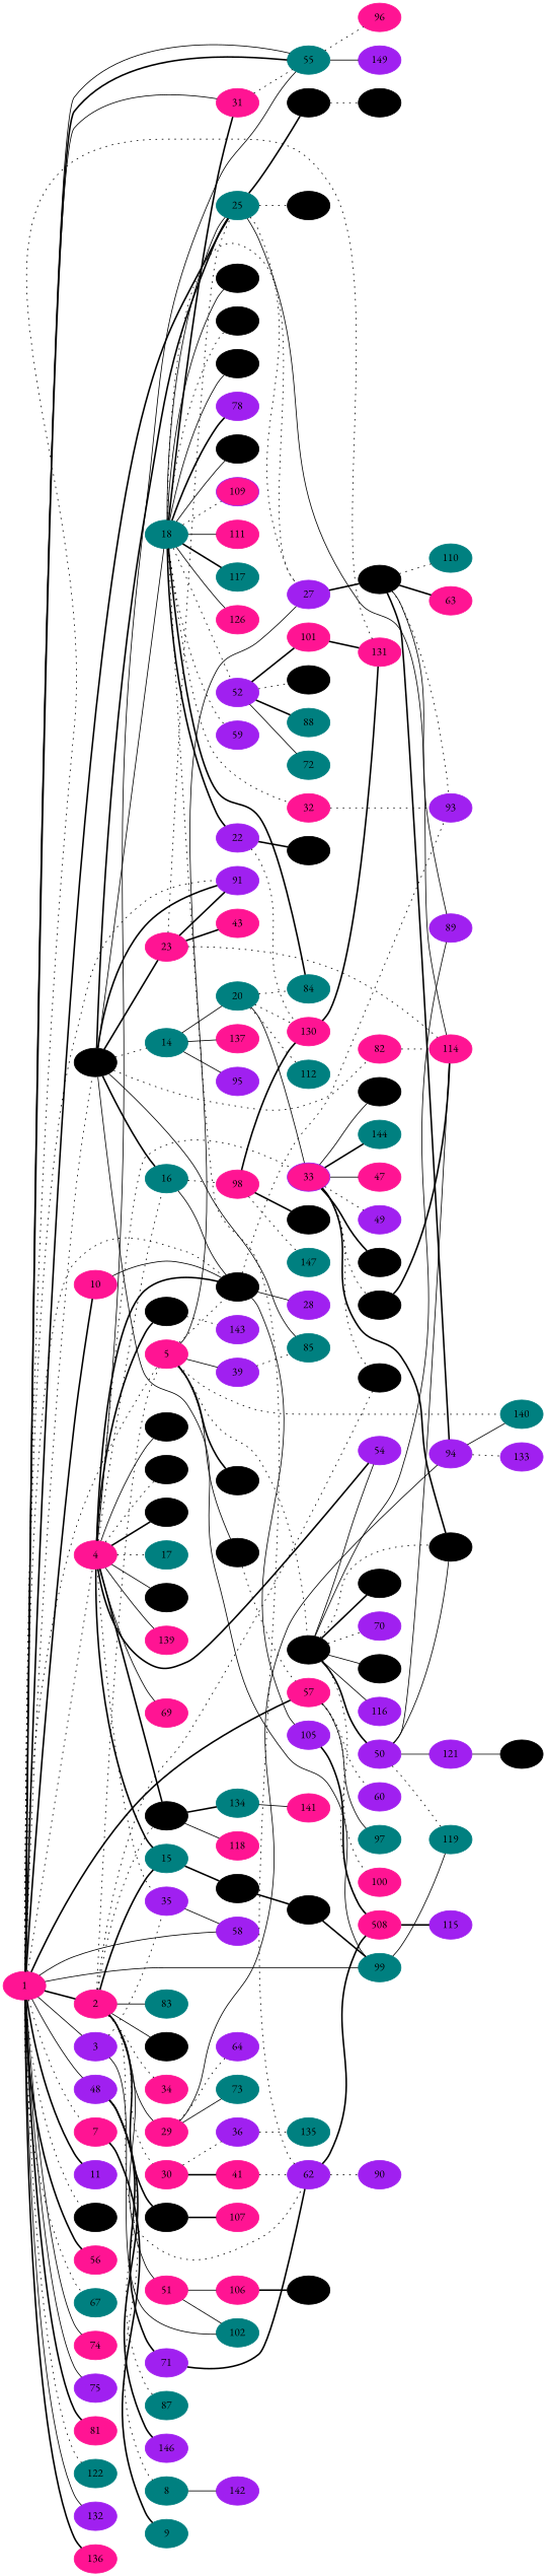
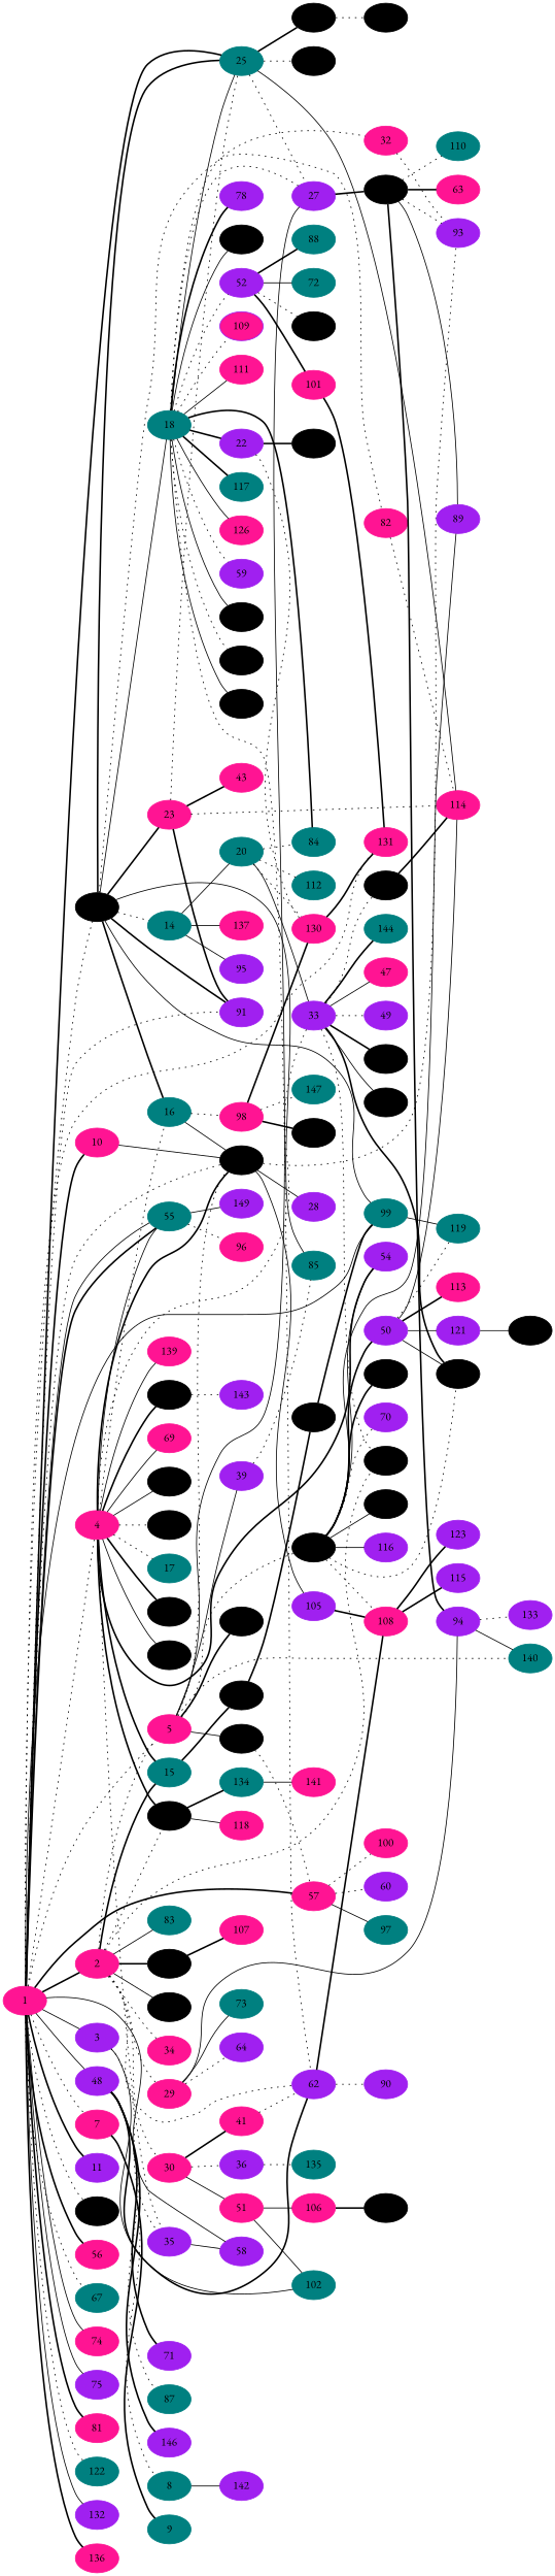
  graph {
    fontname="EB Garamond"
    rankdir=LR
    node [color=deeppink fontname="EB Garamond" style=filled]
    edge [fontname="EB Garamond" style=dotted]
    1
    2
    3 [color=purple]
    4
    5
    6 [color=black]
    7
    10
    11 [color=purple]
    21 [color=black]
    25 [color=teal]
-   31
    37 [color=black]
    48 [color=purple]
    55 [color=teal]
    56
    57
    58 [color=purple]
    67 [color=teal]
    74
    75 [color=purple]
    81
    91 [color=purple]
    99 [color=teal]
    122 [color=teal]
    131
    132 [color=purple]
    136
    12 [color=black]
    13 [color=black]
    15 [color=teal]
    29
    30
    34
    46 [color=black]
    51
    62 [color=purple]
    83 [color=teal]
    103 [color=black]
    35 [color=purple]
    102 [color=teal]
    16 [color=teal]
    17 [color=teal]
    19 [color=black]
-   33 [color=purple fillcolor=deeppink]
+   33 [color=purple]
    54 [color=purple]
    69
    92 [color=black]
    124 [color=black]
    125 [color=black]
    138 [color=black]
    139
    24 [color=black]
    27 [color=purple]
    39 [color=purple]
    40 [color=black]
    104 [color=black]
    140 [color=teal]
    14 [color=teal]
    18 [color=teal]
    23
    82
    85 [color=teal]
    8 [color=teal]
    9 [color=teal]
    28 [color=purple]
    93 [color=purple]
    105 [color=purple]
    114
    26 [color=black]
    53 [color=black]
    71 [color=purple]
    87 [color=teal]
    146 [color=purple]
    96
    149 [color=purple]
    60 [color=purple]
    97 [color=teal]
    100
    119 [color=teal]
    118
    134 [color=teal]
    42 [color=black]
    64 [color=purple]
    73 [color=teal]
    94 [color=purple]
    36 [color=purple]
    41
    107
    106
-   108 [label=508]
+   108
    90 [color=purple]
    98
    143 [color=purple]
    65 [color=black]
    44 [color=black]
    47
    49 [color=purple]
    128 [color=black]
    129 [color=black]
    144 [color=teal]
    38 [color=black]
    50 [color=purple]
    70 [color=purple]
    79 [color=black]
    89 [color=purple]
    116 [color=purple]
    45 [color=black]
    20 [color=teal]
    95 [color=purple]
    137
    22 [color=purple]
    32
    52 [color=purple]
    59 [color=purple]
    61 [color=black]
    68 [color=black]
    76 [color=black]
    78 [color=purple]
    80 [color=black]
    84 [color=teal]
    109 [color=purple fillcolor=deeppink]
    111
    117 [color=teal]
    126
    43
    142 [color=purple]
    141
    112 [color=teal]
    130
    66 [color=black]
    120 [color=black]
    147 [color=teal]
    86 [color=black]
    72 [color=teal]
    77 [color=black]
    88 [color=teal]
    101
+   113
    121 [color=purple]
    115 [color=purple]
+   123 [color=purple]
    127 [color=black]
    63
    110 [color=teal]
    133 [color=purple]
    135 [color=teal]
    145 [color=black]
    148 [color=black]
    1 -- 2 [style=bold]
    1 -- 3 [style=solid]
    1 -- 4
    1 -- 5
    1 -- 6
    1 -- 7
    1 -- 10 [style=bold]
    1 -- 11 [style=bold]
    1 -- 21
    1 -- 25 [style=bold]
-   1 -- 31 [style=solid]
    1 -- 37
    1 -- 48 [style=solid]
    1 -- 55 [style=bold]
    1 -- 55 [style=solid]
    1 -- 56 [style=bold]
    1 -- 57 [style=bold]
    1 -- 58 [style=solid]
    1 -- 67
    1 -- 74 [style=solid]
    1 -- 75 [style=solid]
    1 -- 81 [style=bold]
    1 -- 91
    1 -- 99 [style=solid]
    1 -- 122
    1 -- 131
    1 -- 132 [style=solid]
    1 -- 136 [style=bold]
    2 -- 5
    2 -- 12
    2 -- 13 [style=solid]
    2 -- 15 [style=bold]
-   2 -- 29 [style=solid]
+   2 -- 29
    2 -- 30
    2 -- 34
    2 -- 46 [style=bold]
-   2 -- 51 [style=solid]
+   30 -- 51 [style=solid]
    2 -- 62
    2 -- 83 [style=solid]
    2 -- 103
    3 -- 35
    3 -- 102 [style=solid]
    4 -- 21 [style=bold]
    4 -- 55 [style=solid]
    4 -- 12 [style=bold]
    4 -- 15 [style=bold]
    4 -- 35
    4 -- 16
    4 -- 17
    4 -- 19 [style=bold]
    4 -- 33
    4 -- 54 [style=bold]
    4 -- 69 [style=solid]
    4 -- 92 [style=solid]
    4 -- 124
    4 -- 125 [style=bold]
    4 -- 138 [style=solid]
    4 -- 139 [style=solid]
    5 -- 21
    5 -- 24
    5 -- 27 [style=solid]
    5 -- 39 [style=solid]
    5 -- 40 [style=solid]
    5 -- 104 [style=bold]
    5 -- 140
    6 -- 25 [style=bold]
    6 -- 91 [style=bold]
    6 -- 99 [style=solid]
    6 -- 16 [style=bold]
    6 -- 14
    6 -- 18 [style=solid]
    6 -- 23 [style=bold]
    6 -- 82
    6 -- 85 [style=solid]
    7 -- 8
    7 -- 9 [style=bold]
    10 -- 21 [style=solid]
    21 -- 28 [style=solid]
    21 -- 93
    21 -- 105 [style=solid]
    25 -- 27
    25 -- 114 [style=solid]
    25 -- 26 [style=bold]
    25 -- 53
-   31 -- 55
-   71 -- 62 [style=bold]
+   48 -- 62 [style=bold]
    48 -- 71 [style=bold]
    48 -- 87
    48 -- 146 [style=bold]
    55 -- 96
    55 -- 149 [style=solid]
    57 -- 60
    57 -- 97 [style=solid]
    57 -- 100
    99 -- 119 [style=solid]
    12 -- 118 [style=solid]
    12 -- 134 [style=bold]
    15 -- 42 [style=bold]
    29 -- 64
    29 -- 73 [style=solid]
    29 -- 94 [style=solid]
    30 -- 36
    30 -- 41 [style=bold]
    46 -- 107 [style=bold]
    51 -- 102 [style=solid]
    51 -- 106 [style=solid]
    62 -- 108 [style=bold]
    62 -- 90
    35 -- 58 [style=solid]
    16 -- 21 [style=solid]
    16 -- 98
    19 -- 143
    33 -- 103
    33 -- 65 [style=bold]
    33 -- 44
    33 -- 47 [style=solid]
    33 -- 49
    33 -- 128 [style=bold]
    33 -- 129 [style=solid]
    33 -- 144 [style=bold]
    24 -- 54 [style=solid]
    24 -- 108
    24 -- 65
    24 -- 38 [style=bold]
    24 -- 50 [style=bold]
    24 -- 70
    24 -- 79 [style=solid]
    24 -- 89 [style=solid]
    24 -- 116 [style=solid]
    27 -- 45 [style=bold]
    39 -- 85
    40 -- 57
    14 -- 20 [style=solid]
    14 -- 95 [style=solid]
    14 -- 137 [style=solid]
    18 -- 25 [style=solid]
-   18 -- 31 [style=bold]
    18 -- 62
    18 -- 27
    18 -- 22 [style=bold]
    18 -- 32
    18 -- 52
    18 -- 59
    18 -- 61 [style=solid]
    18 -- 68
    18 -- 76 [style=solid]
    18 -- 78 [style=bold]
    18 -- 80 [style=solid]
    18 -- 84 [style=bold]
    18 -- 109
    18 -- 111 [style=solid]
    18 -- 117 [style=bold]
    18 -- 126 [style=solid]
    23 -- 25
    23 -- 91 [style=bold]
    23 -- 114
    23 -- 43 [style=bold]
    82 -- 114
    8 -- 142 [style=solid]
    105 -- 108 [style=bold]
    26 -- 127
    134 -- 141 [style=solid]
    42 -- 66 [style=bold]
    94 -- 140 [style=solid]
    94 -- 133
    36 -- 135
    41 -- 62
    106 -- 148 [style=bold]
    108 -- 115 [style=bold]
+   108 -- 123 [style=bold]
    98 -- 130 [style=bold]
    98 -- 120 [style=bold]
    98 -- 147
    44 -- 114 [style=bold]
    50 -- 114 [style=solid]
    50 -- 119
    50 -- 65 [style=solid]
+   50 -- 113 [style=bold]
    50 -- 121 [style=solid]
    45 -- 93
    45 -- 94 [style=bold]
    45 -- 89 [style=solid]
    45 -- 63 [style=bold]
    45 -- 110
    20 -- 33 [style=solid]
    20 -- 84
    20 -- 112
    20 -- 130
    22 -- 130
    22 -- 86 [style=bold]
    32 -- 93
    52 -- 72 [style=solid]
    52 -- 77
    52 -- 88 [style=bold]
    52 -- 101 [style=bold]
    130 -- 131 [style=bold]
    66 -- 99 [style=bold]
    101 -- 131 [style=bold]
    121 -- 145 [style=solid]
  }
